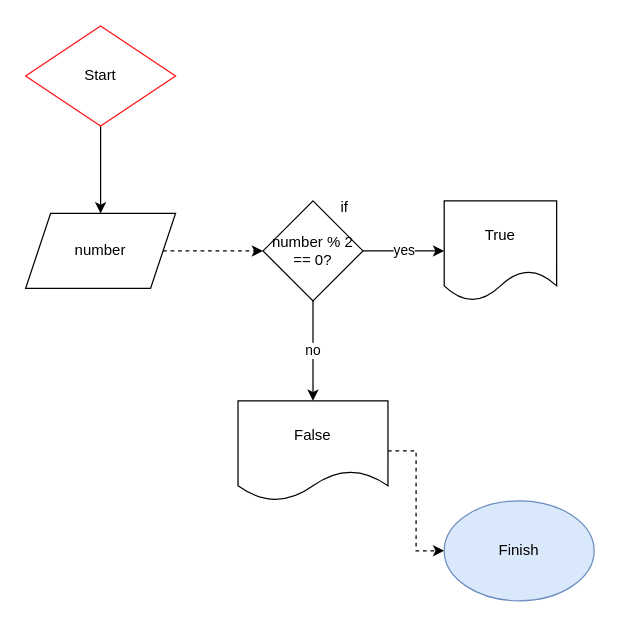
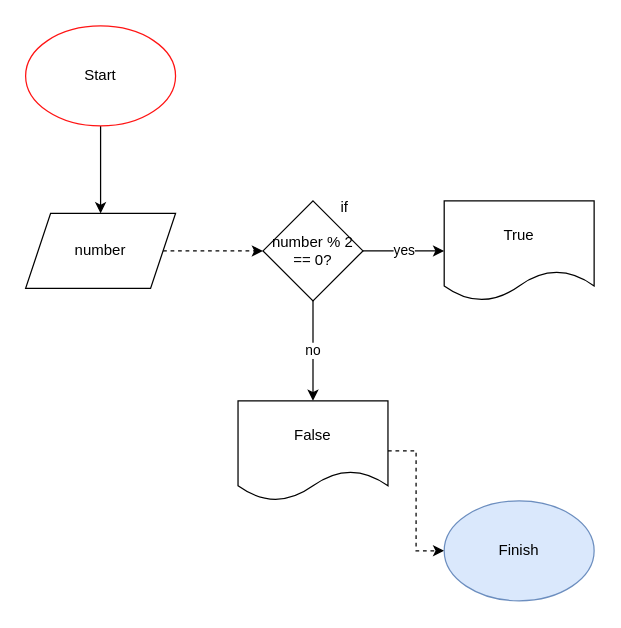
  <mxCell id="0" />
  <mxCell id="1" parent="0" />
  <mxCell id="2" value="" style="edgeStyle=orthogonalEdgeStyle;rounded=0;orthogonalLoop=1;jettySize=auto;html=1;" edge="1" parent="1" source="3" target="5"><mxGeometry relative="1" as="geometry" /></mxCell>
- <mxCell id="3" value="Start" style="rhombus;whiteSpace=wrap;html=1;strokeColor=#FF1414;" vertex="1" parent="1"><mxGeometry x="20" y="20" width="120" height="80" as="geometry" /></mxCell>
+ <mxCell id="3" value="Start" style="ellipse;whiteSpace=wrap;html=1;strokeColor=#FF1414;" vertex="1" parent="1"><mxGeometry x="20" y="20" width="120" height="80" as="geometry" /></mxCell>
  <mxCell id="4" value="" style="edgeStyle=orthogonalEdgeStyle;rounded=0;orthogonalLoop=1;jettySize=auto;html=1;dashed=1;" edge="1" parent="1" source="5" target="8"><mxGeometry relative="1" as="geometry" /></mxCell>
  <mxCell id="5" value="number" style="shape=parallelogram;perimeter=parallelogramPerimeter;whiteSpace=wrap;html=1;fixedSize=1;" vertex="1" parent="1"><mxGeometry x="20" y="170" width="120" height="60" as="geometry" /></mxCell>
  <mxCell id="6" value="no" style="edgeStyle=orthogonalEdgeStyle;rounded=0;orthogonalLoop=1;jettySize=auto;html=1;" edge="1" parent="1" source="8" target="11"><mxGeometry relative="1" as="geometry" /></mxCell>
  <mxCell id="7" value="yes" style="edgeStyle=orthogonalEdgeStyle;rounded=0;orthogonalLoop=1;jettySize=auto;html=1;" edge="1" parent="1" source="8" target="9"><mxGeometry relative="1" as="geometry" /></mxCell>
  <mxCell id="8" value="number % 2 == 0?" style="rhombus;whiteSpace=wrap;html=1;" vertex="1" parent="1"><mxGeometry x="210" y="160" width="80" height="80" as="geometry" /></mxCell>
- <mxCell id="9" value="True" style="shape=document;whiteSpace=wrap;html=1;boundedLbl=1;" vertex="1" parent="1"><mxGeometry x="355" y="160" width="90" height="80" as="geometry" /></mxCell>
+ <mxCell id="9" value="True" style="shape=document;whiteSpace=wrap;html=1;boundedLbl=1;" vertex="1" parent="1"><mxGeometry x="355" y="160" width="120" height="80" as="geometry" /></mxCell>
  <mxCell id="10" style="edgeStyle=orthogonalEdgeStyle;rounded=0;orthogonalLoop=1;jettySize=auto;html=1;entryX=0;entryY=0.5;entryDx=0;entryDy=0;dashed=1;" edge="1" parent="1" source="11" target="12"><mxGeometry relative="1" as="geometry" /></mxCell>
  <mxCell id="11" value="False" style="shape=document;whiteSpace=wrap;html=1;boundedLbl=1;" vertex="1" parent="1"><mxGeometry x="190" y="320" width="120" height="80" as="geometry" /></mxCell>
  <mxCell id="12" value="Finish" style="ellipse;whiteSpace=wrap;html=1;fillColor=#dae8fc;strokeColor=#6c8ebf;" vertex="1" parent="1"><mxGeometry x="355" y="400" width="120" height="80" as="geometry" /></mxCell>
  <mxCell id="13" value="if" style="text;html=1;align=center;verticalAlign=middle;resizable=0;points=[];autosize=1;strokeColor=none;fillColor=none;" vertex="1" parent="1"><mxGeometry x="260" y="150" width="30" height="30" as="geometry" /></mxCell>
